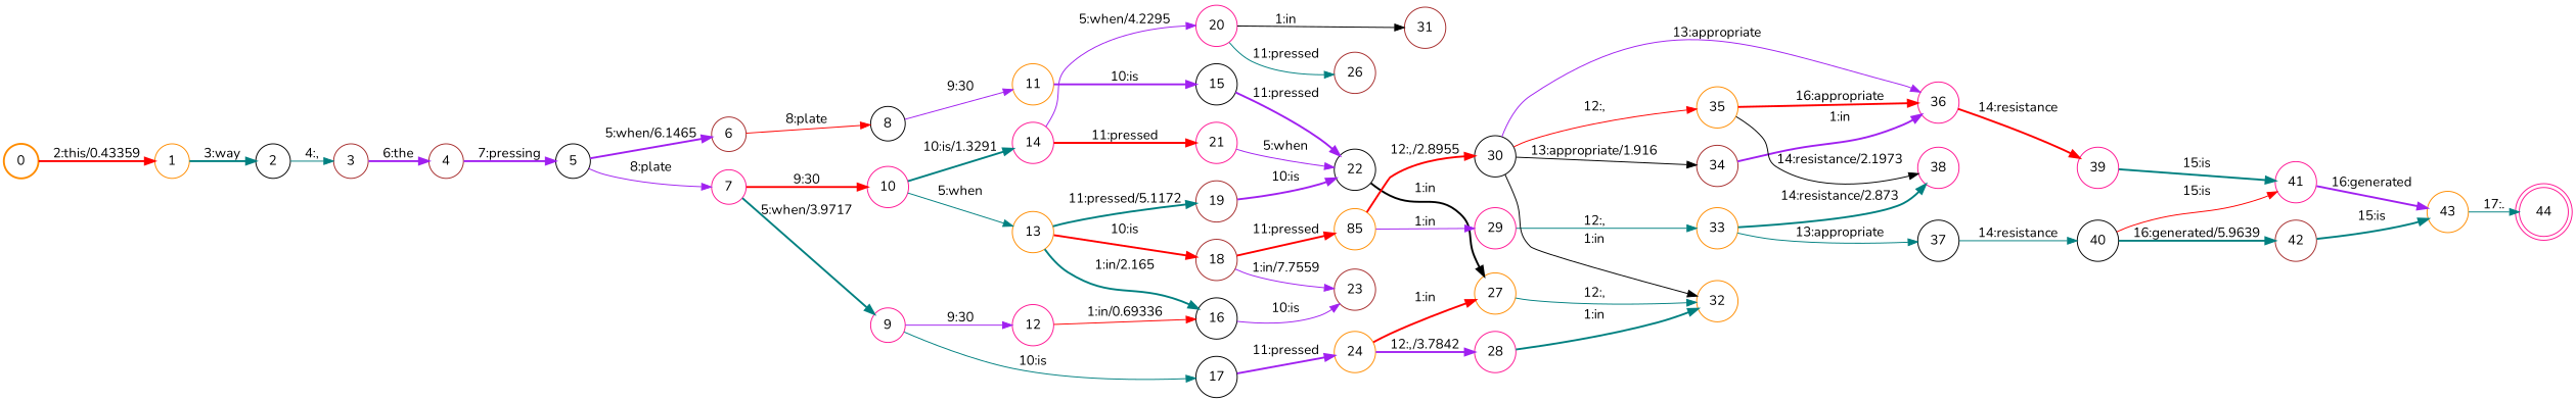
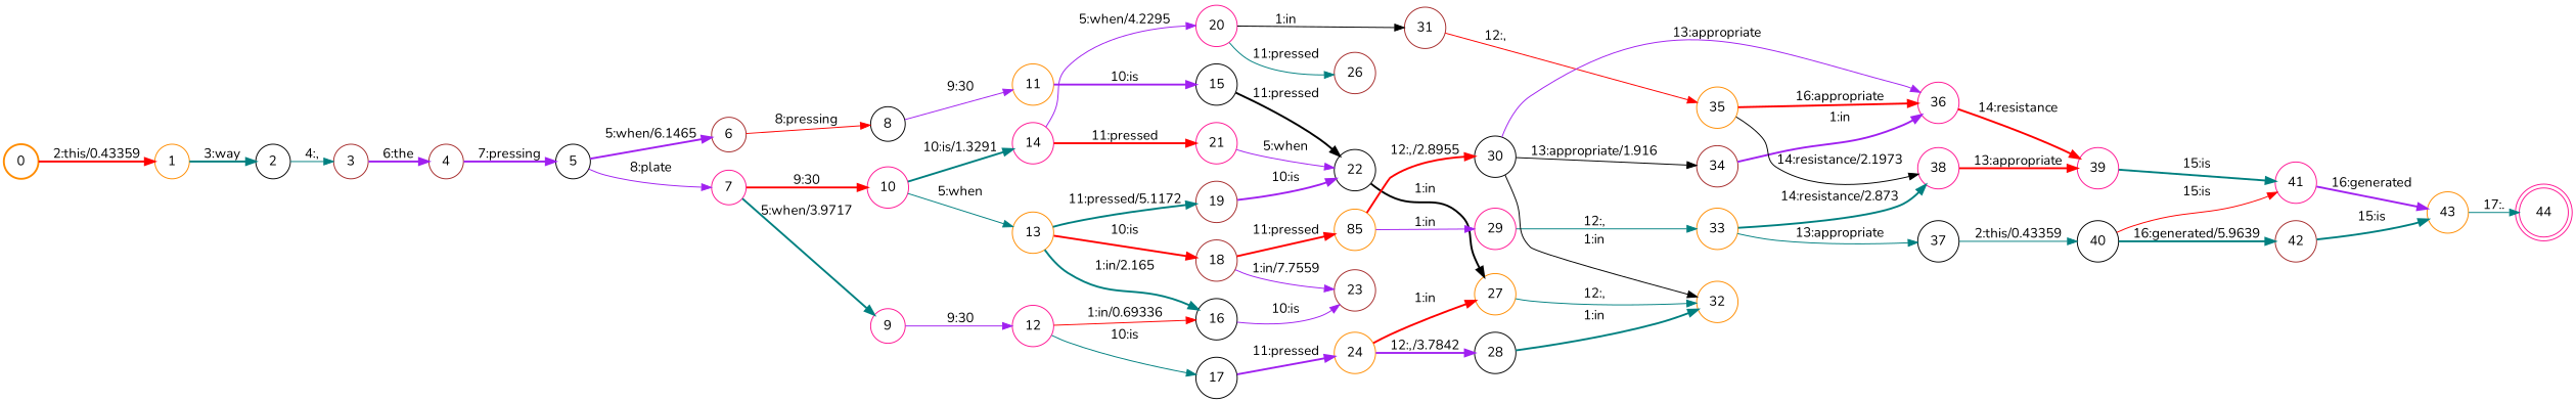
  digraph {
    fontname=Nunito
    nodesep=0.25
    rankdir=LR
    ranksep=0.4
    node [color=deeppink fontname=Nunito fontsize=14 shape=circle style=solid]
    edge [color=teal fontname=Nunito fontsize=14 style=bold]
    n1 [color=darkorange label=0 style=bold]
    n2 [color=darkorange label=1]
    n3 [color=black label=2]
    n4 [color=brown label=3]
    n5 [color=brown label=4]
    n6 [color=black label=5]
    n7 [color=brown label=6]
    n8 [label=7]
    n9 [color=black label=8]
    n10 [label=9]
    n11 [label=10]
    n12 [color=darkorange label=11]
    n13 [label=12]
    n14 [color=darkorange label=13]
    n15 [label=14]
    n16 [color=black label=15]
    n17 [color=black label=16]
    n18 [color=black label=17]
    n19 [color=brown label=18]
    n20 [color=brown label=19]
    n21 [label=20]
    n22 [label=21]
    n23 [color=black label=22]
    n24 [color=brown label=23]
    n25 [color=darkorange label=24]
    n26 [color=darkorange label=85]
    n27 [color=brown label=26]
    n28 [color=brown label=31]
    n29 [color=darkorange label=27]
-   n30 [label=28]
+   n30 [color=black label=28]
    n31 [label=29]
    n32 [color=black label=30]
    n33 [color=darkorange label=32]
    n34 [color=darkorange label=33]
    n35 [color=brown label=34]
    n36 [label=36]
    n37 [color=darkorange label=35]
    n38 [color=black label=37]
    n39 [label=38]
    n40 [label=39]
    n41 [color=black label=40]
    n42 [label=41]
    n43 [color=brown label=42]
    n44 [color=darkorange label=43]
    n45 [label=44 shape=doublecircle]
    n1 -> n2 [color=red label="2:this/0.43359"]
    n2 -> n3 [label="3:way"]
    n3 -> n4 [label="4:," style=solid]
    n4 -> n5 [color=purple label="6:the"]
    n5 -> n6 [color=purple label="7:pressing"]
    n6 -> n7 [color=purple label="5:when/6.1465"]
    n6 -> n8 [color=purple label="8:plate" style=solid]
-   n7 -> n9 [color=red label="8:plate" style=solid]
+   n7 -> n9 [color=red label="8:pressing" style=solid]
    n8 -> n10 [label="5:when/3.9717"]
    n8 -> n11 [color=red label="9:30"]
    n9 -> n12 [color=purple label="9:30" style=solid]
    n10 -> n13 [color=purple label="9:30" style=solid]
    n11 -> n14 [label="5:when" style=solid]
    n11 -> n15 [label="10:is/1.3291"]
    n12 -> n16 [color=purple label="10:is"]
    n13 -> n17 [color=red label="1:in/0.69336" style=solid]
-   n10 -> n18 [label="10:is" style=solid]
+   n13 -> n18 [label="10:is" style=solid]
    n14 -> n17 [label="1:in/2.165"]
    n14 -> n19 [color=red label="10:is"]
    n14 -> n20 [label="11:pressed/5.1172"]
    n15 -> n21 [color=purple label="5:when/4.2295" style=solid]
    n15 -> n22 [color=red label="11:pressed"]
-   n16 -> n23 [color=purple label="11:pressed"]
+   n16 -> n23 [color=black label="11:pressed"]
    n17 -> n24 [color=purple label="10:is" style=solid]
    n18 -> n25 [color=purple label="11:pressed"]
    n19 -> n24 [color=purple label="1:in/7.7559" style=solid]
    n19 -> n26 [color=red label="11:pressed"]
    n20 -> n23 [color=purple label="10:is"]
    n21 -> n27 [label="11:pressed" style=solid]
    n21 -> n28 [color=black label="1:in" style=solid]
    n22 -> n23 [color=purple label="5:when" style=solid]
    n23 -> n29 [color=black label="1:in"]
    n25 -> n29 [color=red label="1:in"]
    n25 -> n30 [color=purple label="12:,/3.7842"]
    n26 -> n31 [color=purple label="1:in" style=solid]
    n26 -> n32 [color=red label="12:,/2.8955"]
-   n32 -> n37 [color=red label="12:," style=solid]
+   n28 -> n37 [color=red label="12:," style=solid]
    n29 -> n33 [label="12:," style=solid]
    n30 -> n33 [label="1:in"]
    n31 -> n34 [label="12:," style=solid]
    n32 -> n33 [color=black label="1:in" style=solid]
    n32 -> n35 [color=black label="13:appropriate/1.916" style=solid]
    n32 -> n36 [color=purple label="13:appropriate" style=solid]
    n34 -> n38 [label="13:appropriate" style=solid]
    n34 -> n39 [label="14:resistance/2.873"]
    n35 -> n36 [color=purple label="1:in"]
    n36 -> n40 [color=red label="14:resistance"]
    n37 -> n36 [color=red label="16:appropriate"]
    n37 -> n39 [color=black label="14:resistance/2.1973" style=solid]
-   n38 -> n41 [label="14:resistance" style=solid]
+   n38 -> n41 [label="2:this/0.43359" style=solid]
+   n39 -> n40 [color=red label="13:appropriate"]
    n40 -> n42 [label="15:is"]
    n41 -> n42 [color=red label="15:is" style=solid]
    n41 -> n43 [label="16:generated/5.9639"]
    n42 -> n44 [color=purple label="16:generated"]
    n43 -> n44 [label="15:is"]
    n44 -> n45 [label="17:." style=solid]
  }
